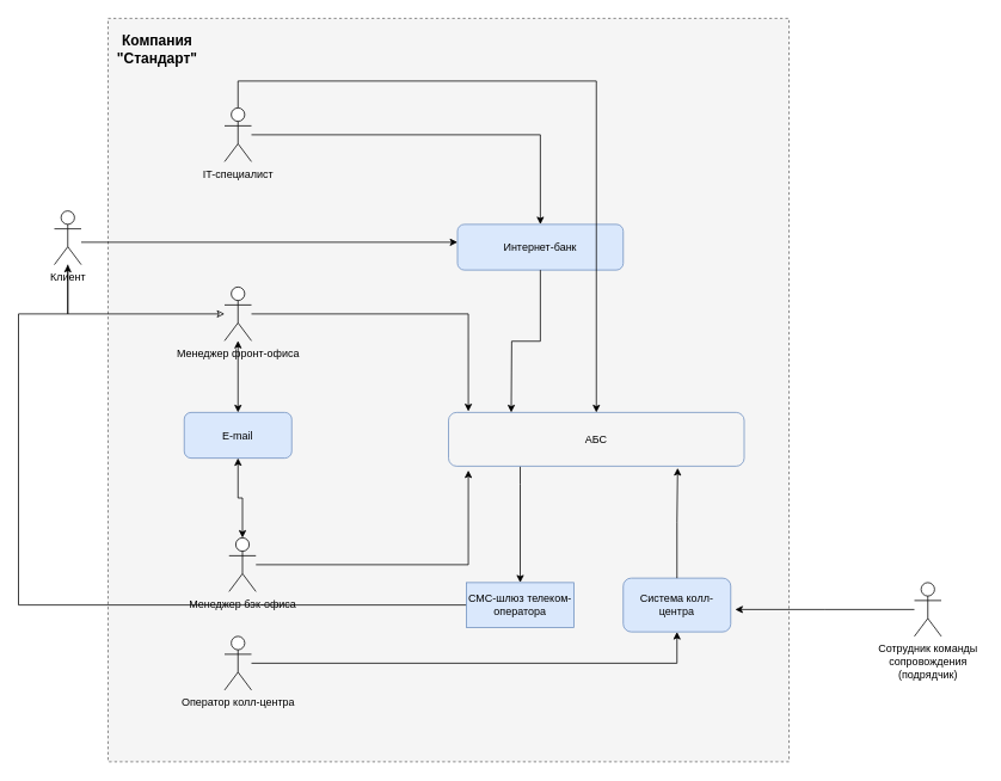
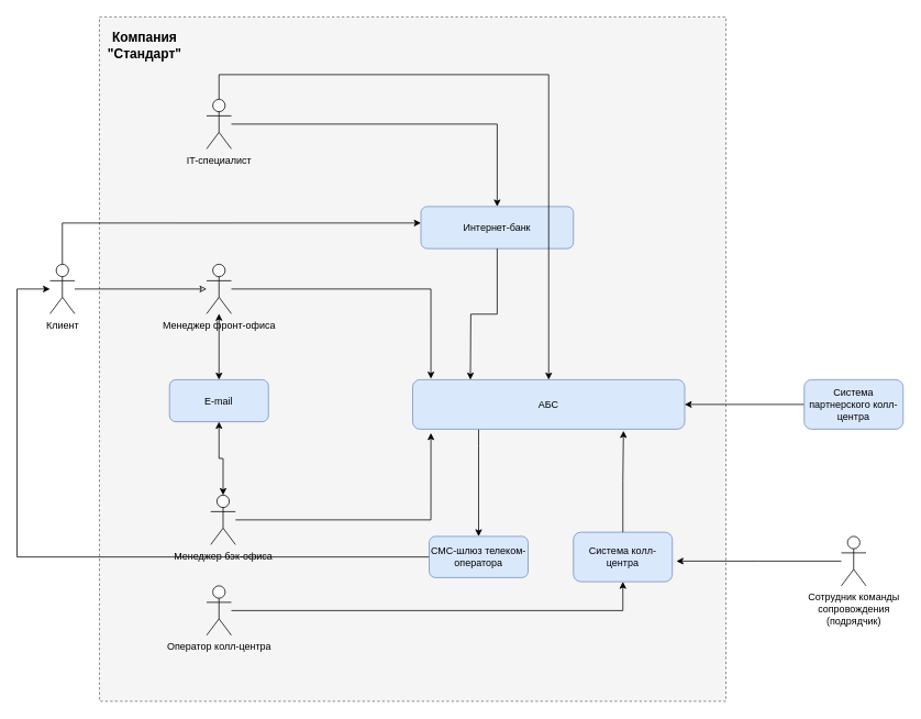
  <mxCell id="0" />
  <mxCell id="1" parent="0" />
  <mxCell id="2" value="" style="rounded=0;whiteSpace=wrap;html=1;fillColor=#f5f5f5;fontColor=#333333;strokeColor=#666666;dashed=1;" vertex="1" parent="1"><mxGeometry x="120" y="20" width="760" height="830" as="geometry" /></mxCell>
  <mxCell id="3" style="edgeStyle=orthogonalEdgeStyle;rounded=0;orthogonalLoop=1;jettySize=auto;html=1;entryX=0.5;entryY=0;entryDx=0;entryDy=0;startArrow=classic;startFill=1;" edge="1" parent="1" source="6" target="10"><mxGeometry relative="1" as="geometry" /></mxCell>
  <mxCell id="4" style="edgeStyle=orthogonalEdgeStyle;rounded=0;orthogonalLoop=1;jettySize=auto;html=1;entryX=0.067;entryY=-0.02;entryDx=0;entryDy=0;entryPerimeter=0;" edge="1" parent="1" source="6" target="12"><mxGeometry relative="1" as="geometry" /></mxCell>
  <mxCell id="5" style="edgeStyle=orthogonalEdgeStyle;rounded=0;orthogonalLoop=1;jettySize=auto;html=1;startArrow=classic;startFill=0;endArrow=none;" edge="1" parent="1" source="6" target="15"><mxGeometry relative="1" as="geometry" /></mxCell>
  <mxCell id="6" value="Менеджер фронт-офиса" style="shape=umlActor;verticalLabelPosition=bottom;verticalAlign=top;html=1;outlineConnect=0;" vertex="1" parent="1"><mxGeometry x="250" y="320" width="30" height="60" as="geometry" /></mxCell>
  <mxCell id="7" style="edgeStyle=orthogonalEdgeStyle;rounded=0;orthogonalLoop=1;jettySize=auto;html=1;entryX=0.5;entryY=1;entryDx=0;entryDy=0;startArrow=classic;startFill=1;" edge="1" parent="1" source="9" target="10"><mxGeometry relative="1" as="geometry" /></mxCell>
  <mxCell id="8" style="edgeStyle=orthogonalEdgeStyle;rounded=0;orthogonalLoop=1;jettySize=auto;html=1;entryX=0.067;entryY=1.078;entryDx=0;entryDy=0;entryPerimeter=0;" edge="1" parent="1" source="9" target="12"><mxGeometry relative="1" as="geometry" /></mxCell>
  <mxCell id="9" value="Менеджер бэк-офиса" style="shape=umlActor;verticalLabelPosition=bottom;verticalAlign=top;html=1;outlineConnect=0;" vertex="1" parent="1"><mxGeometry x="255" y="600" width="30" height="60" as="geometry" /></mxCell>
  <mxCell id="10" value="E-mail" style="rounded=1;whiteSpace=wrap;html=1;fillColor=#dae8fc;strokeColor=#6c8ebf;" vertex="1" parent="1"><mxGeometry x="205" y="460" width="120" height="51" as="geometry" /></mxCell>
  <mxCell id="11" style="edgeStyle=orthogonalEdgeStyle;rounded=0;orthogonalLoop=1;jettySize=auto;html=1;entryX=0.5;entryY=0;entryDx=0;entryDy=0;" edge="1" parent="1" source="12" target="18"><mxGeometry relative="1" as="geometry"><Array as="points"><mxPoint x="580" y="540" /><mxPoint x="580" y="540" /></Array></mxGeometry></mxCell>
- <mxCell id="12" value="АБС" style="rounded=1;whiteSpace=wrap;html=1;fillColor=#f5f5f5;strokeColor=#6c8ebf;" vertex="1" parent="1"><mxGeometry x="500" y="460" width="330" height="60" as="geometry" /></mxCell>
+ <mxCell id="12" value="АБС" style="rounded=1;whiteSpace=wrap;html=1;fillColor=#dae8fc;strokeColor=#6c8ebf;" vertex="1" parent="1"><mxGeometry x="500" y="460" width="330" height="60" as="geometry" /></mxCell>
  <mxCell id="13" value="Интернет-банк" style="rounded=1;whiteSpace=wrap;html=1;fillColor=#dae8fc;strokeColor=#6c8ebf;" vertex="1" parent="1"><mxGeometry x="510" y="250" width="185" height="51" as="geometry" /></mxCell>
  <mxCell id="14" style="edgeStyle=orthogonalEdgeStyle;rounded=0;orthogonalLoop=1;jettySize=auto;html=1;" edge="1" parent="1" source="13"><mxGeometry relative="1" as="geometry"><mxPoint x="570" y="460" as="targetPoint" /></mxGeometry></mxCell>
- <mxCell id="15" value="Клиент" style="shape=umlActor;verticalLabelPosition=bottom;verticalAlign=top;html=1;outlineConnect=0;" vertex="1" parent="1"><mxGeometry x="60" y="235" width="30" height="60" as="geometry" /></mxCell>
+ <mxCell id="15" value="Клиент" style="shape=umlActor;verticalLabelPosition=bottom;verticalAlign=top;html=1;outlineConnect=0;" vertex="1" parent="1"><mxGeometry x="60" y="320" width="30" height="60" as="geometry" /></mxCell>
  <mxCell id="16" style="edgeStyle=orthogonalEdgeStyle;rounded=0;orthogonalLoop=1;jettySize=auto;html=1;entryX=0;entryY=0.392;entryDx=0;entryDy=0;entryPerimeter=0;" edge="1" parent="1" source="15" target="13"><mxGeometry relative="1" as="geometry"><Array as="points"><mxPoint x="75" y="270" /></Array></mxGeometry></mxCell>
  <mxCell id="17" style="edgeStyle=orthogonalEdgeStyle;rounded=0;orthogonalLoop=1;jettySize=auto;html=1;" edge="1" parent="1" source="18" target="15"><mxGeometry relative="1" as="geometry"><Array as="points"><mxPoint x="20" y="675" /><mxPoint x="20" y="350" /></Array></mxGeometry></mxCell>
- <mxCell id="18" value="СМС-шлюз телеком-оператора" style="whiteSpace=wrap;html=1;fillColor=#dae8fc;strokeColor=#6c8ebf;rounded=0;" vertex="1" parent="1"><mxGeometry x="520" y="650" width="120" height="50" as="geometry" /></mxCell>
+ <mxCell id="18" value="СМС-шлюз телеком-оператора" style="rounded=1;whiteSpace=wrap;html=1;fillColor=#dae8fc;strokeColor=#6c8ebf;" vertex="1" parent="1"><mxGeometry x="520" y="650" width="120" height="50" as="geometry" /></mxCell>
  <mxCell id="19" style="edgeStyle=orthogonalEdgeStyle;rounded=0;orthogonalLoop=1;jettySize=auto;html=1;entryX=0.5;entryY=0;entryDx=0;entryDy=0;" edge="1" parent="1" source="21" target="13"><mxGeometry relative="1" as="geometry" /></mxCell>
  <mxCell id="20" style="edgeStyle=orthogonalEdgeStyle;rounded=0;orthogonalLoop=1;jettySize=auto;html=1;entryX=0.5;entryY=0;entryDx=0;entryDy=0;" edge="1" parent="1" source="21" target="12"><mxGeometry relative="1" as="geometry"><Array as="points"><mxPoint x="265" y="90" /><mxPoint x="665" y="90" /></Array></mxGeometry></mxCell>
  <mxCell id="21" value="IT-специалист" style="shape=umlActor;verticalLabelPosition=bottom;verticalAlign=top;html=1;outlineConnect=0;" vertex="1" parent="1"><mxGeometry x="250" y="120" width="30" height="60" as="geometry" /></mxCell>
  <mxCell id="22" style="edgeStyle=orthogonalEdgeStyle;rounded=0;orthogonalLoop=1;jettySize=auto;html=1;entryX=0.5;entryY=1;entryDx=0;entryDy=0;" edge="1" parent="1" source="23" target="24"><mxGeometry relative="1" as="geometry" /></mxCell>
  <mxCell id="23" value="Оператор колл-центра" style="shape=umlActor;verticalLabelPosition=bottom;verticalAlign=top;html=1;outlineConnect=0;" vertex="1" parent="1"><mxGeometry x="250" y="710" width="30" height="60" as="geometry" /></mxCell>
  <mxCell id="24" value="&lt;font style=&quot;font-size: 12px;&quot;&gt;Система колл-центра&lt;/font&gt;" style="rounded=1;whiteSpace=wrap;html=1;fillColor=#dae8fc;strokeColor=#6c8ebf;fontSize=8;" vertex="1" parent="1"><mxGeometry x="695" y="645" width="120" height="60" as="geometry" /></mxCell>
  <mxCell id="25" style="edgeStyle=orthogonalEdgeStyle;rounded=0;orthogonalLoop=1;jettySize=auto;html=1;entryX=0.775;entryY=1.034;entryDx=0;entryDy=0;entryPerimeter=0;" edge="1" parent="1" source="24" target="12"><mxGeometry relative="1" as="geometry" /></mxCell>
  <mxCell id="26" style="edgeStyle=orthogonalEdgeStyle;rounded=0;orthogonalLoop=1;jettySize=auto;html=1;" edge="1" parent="1" source="27"><mxGeometry relative="1" as="geometry"><mxPoint x="820" y="680" as="targetPoint" /></mxGeometry></mxCell>
  <mxCell id="27" value="Сотрудник команды&lt;br&gt;сопровождения&lt;br&gt;(подрядчик)" style="shape=umlActor;verticalLabelPosition=bottom;verticalAlign=top;html=1;outlineConnect=0;" vertex="1" parent="1"><mxGeometry x="1020" y="650" width="30" height="60" as="geometry" /></mxCell>
+ <mxCell id="28" style="edgeStyle=orthogonalEdgeStyle;rounded=0;orthogonalLoop=1;jettySize=auto;html=1;entryX=1;entryY=0.5;entryDx=0;entryDy=0;" edge="1" parent="1" source="29" target="12"><mxGeometry relative="1" as="geometry" /></mxCell>
+ <mxCell id="29" value="&lt;font style=&quot;font-size: 12px;&quot;&gt;Система партнерского колл-центра&lt;/font&gt;" style="rounded=1;whiteSpace=wrap;html=1;fillColor=#dae8fc;strokeColor=#6c8ebf;fontSize=8;" vertex="1" parent="1"><mxGeometry x="975" y="460" width="120" height="60" as="geometry" /></mxCell>
  <mxCell id="30" value="&lt;font style=&quot;font-size: 16px;&quot;&gt;&lt;b&gt;Компания &quot;Стандарт&quot;&lt;/b&gt;&lt;/font&gt;" style="text;html=1;align=center;verticalAlign=middle;whiteSpace=wrap;rounded=0;" vertex="1" parent="1"><mxGeometry x="145" y="40" width="60" height="30" as="geometry" /></mxCell>
